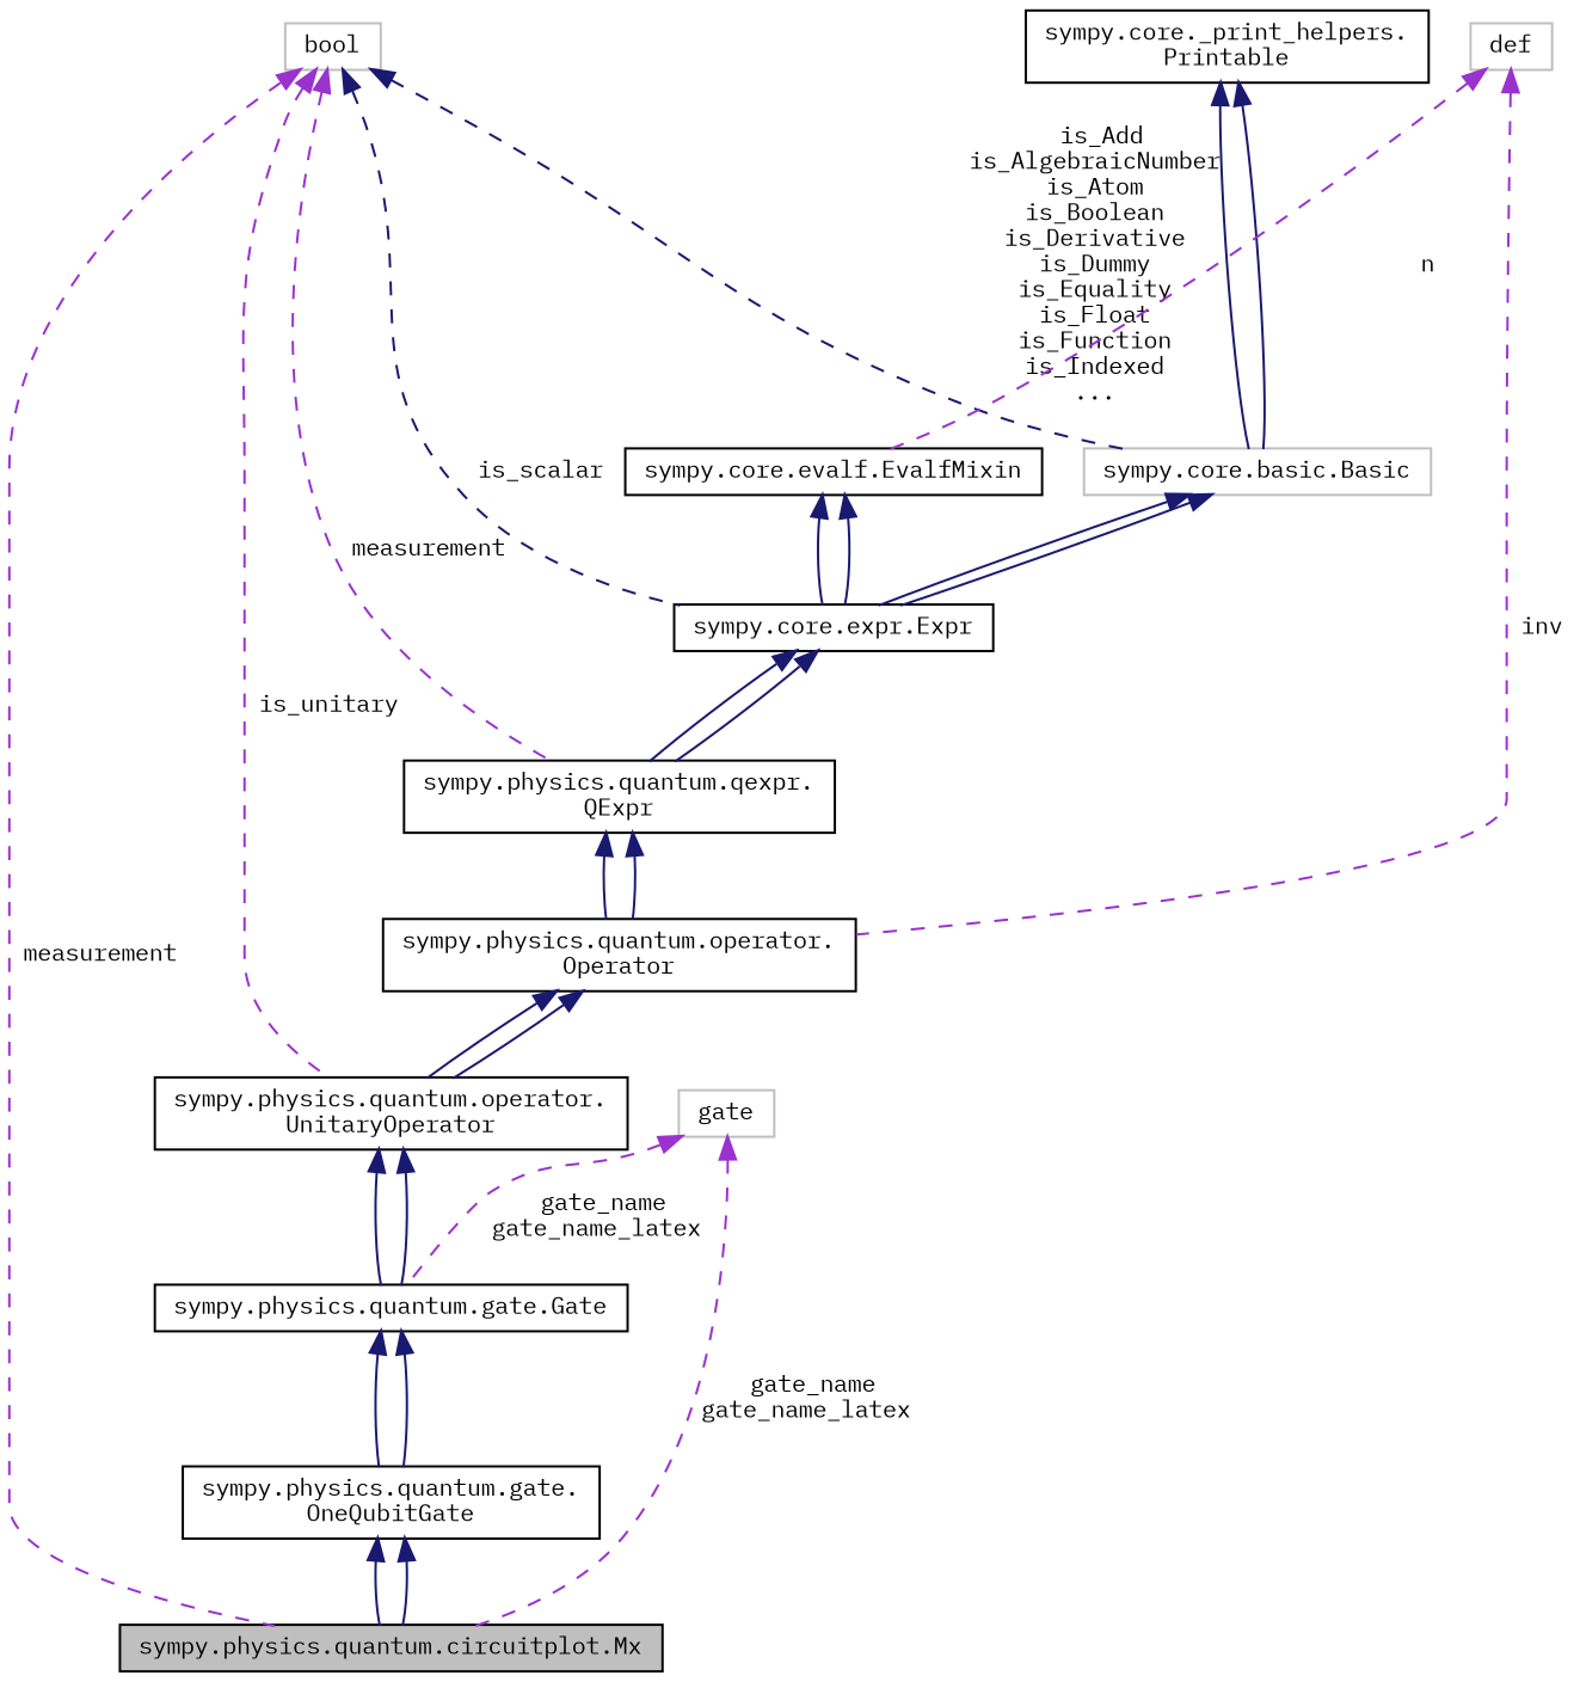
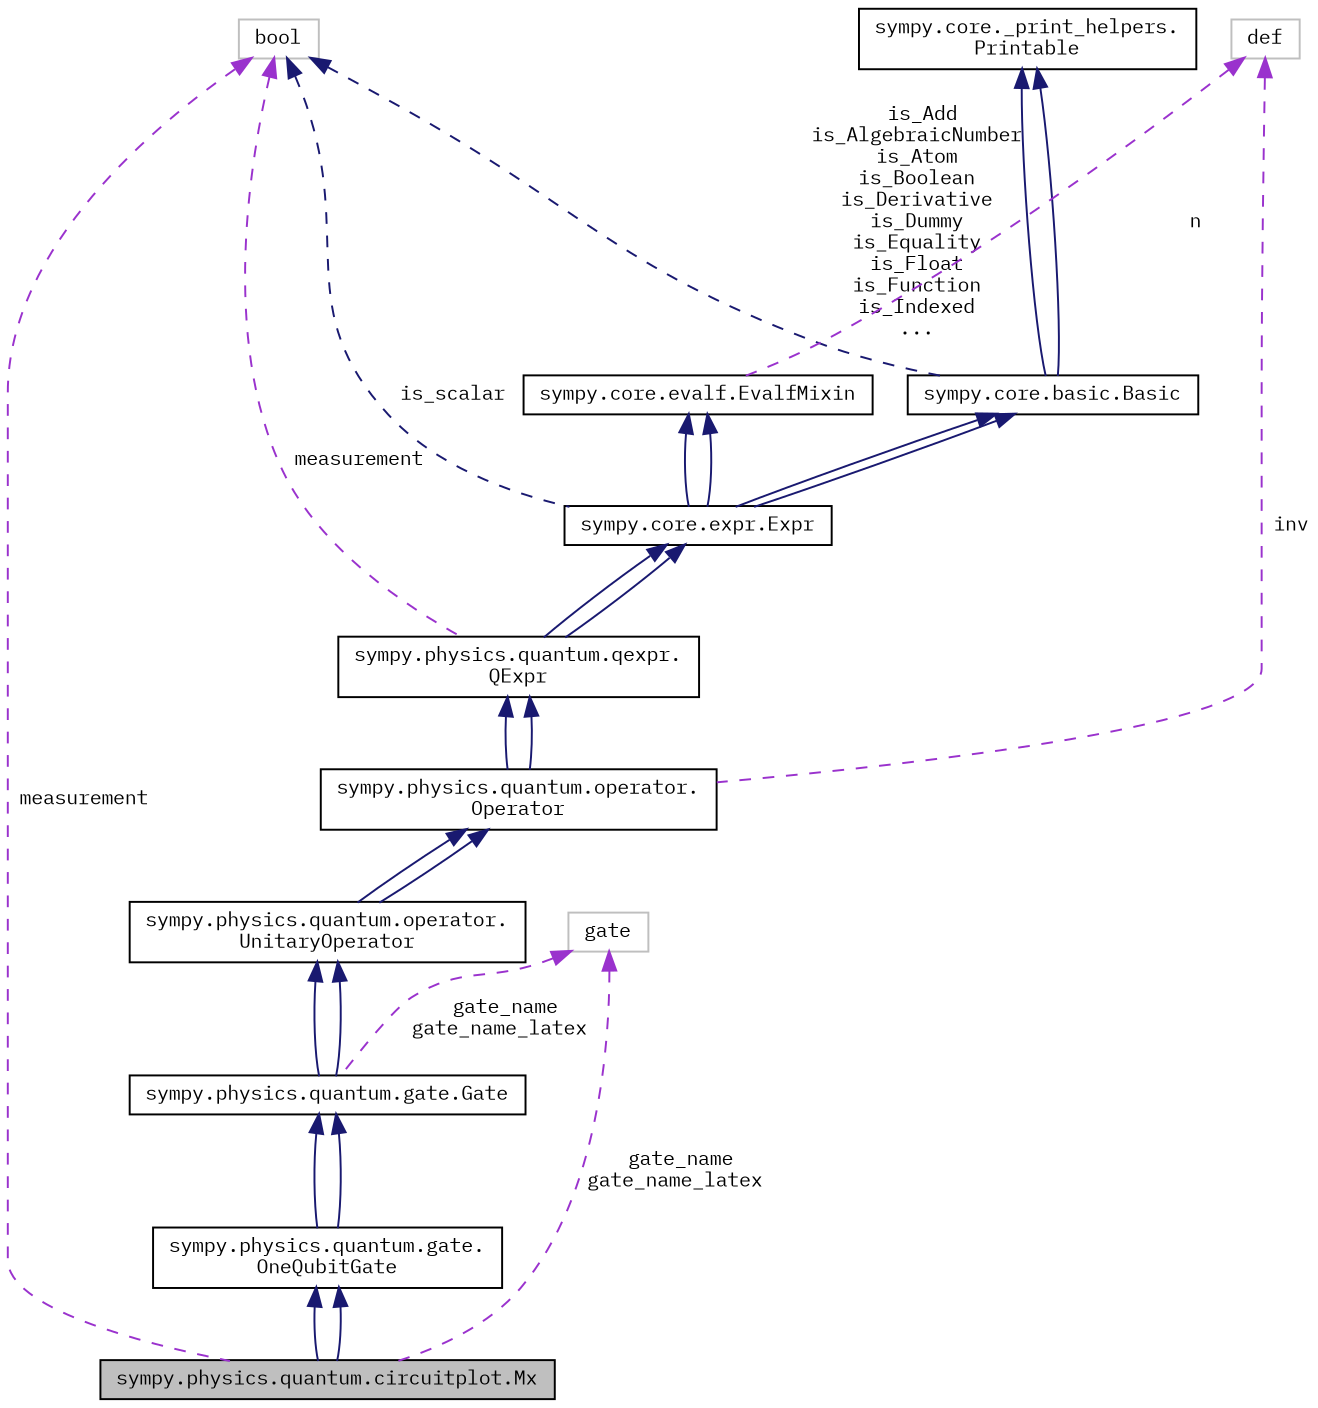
  digraph {
    fontname="IBM Plex Mono"
    node [color=black fillcolor=white fontname="IBM Plex Mono" fontsize=10 shape=record style=filled]
    edge [color=midnightblue dir=back fontname="IBM Plex Mono" fontsize=10 labelfontname=Helvetica labelfontsize=10 style=solid]
    n1 [fillcolor=grey75 fontcolor=black height=0.2 label="sympy.physics.quantum.circuitplot.Mx" width=0.4]
    n2 [height=0.2 label="sympy.physics.quantum.gate.\lOneQubitGate" width=0.4]
    n3 [height=0.2 label="sympy.physics.quantum.gate.Gate" width=0.4]
    n4 [height=0.2 label="sympy.physics.quantum.operator.\lUnitaryOperator" width=0.4]
    n5 [height=0.2 label="sympy.physics.quantum.operator.\lOperator" width=0.4]
    n6 [height=0.2 label="sympy.physics.quantum.qexpr.\lQExpr" width=0.4]
    n7 [height=0.2 label="sympy.core.expr.Expr" width=0.4]
-   n8 [color=grey75 height=0.2 label="sympy.core.basic.Basic" width=0.4]
+   n8 [height=0.2 label="sympy.core.basic.Basic" width=0.4]
    n9 [height=0.2 label="sympy.core._print_helpers.\lPrintable" width=0.4]
    n10 [color=grey75 height=0.2 label=bool width=0.4]
    n11 [height=0.2 label="sympy.core.evalf.EvalfMixin" width=0.4]
    n12 [color=grey75 height=0.2 label=def width=0.4]
    n13 [color=grey75 height=0.2 label=gate width=0.4]
    n2 -> n1
    n2 -> n1
    n3 -> n2
    n3 -> n2
    n4 -> n3
    n4 -> n3
    n5 -> n4
    n5 -> n4
    n6 -> n5
    n6 -> n5
    n7 -> n6
    n7 -> n6
    n8 -> n7
    n8 -> n7
    n9 -> n8
    n9 -> n8
    n10 -> n1 [color=darkorchid3 label=" measurement" style=dashed]
-   n10 -> n4 [color=darkorchid3 label=" is_unitary" style=dashed]
    n10 -> n6 [color=darkorchid3 label=" measurement" style=dashed]
    n10 -> n7 [label=" is_scalar" style=dashed]
    n10 -> n8 [label=" is_Add\nis_AlgebraicNumber\nis_Atom\nis_Boolean\nis_Derivative\nis_Dummy\nis_Equality\nis_Float\nis_Function\nis_Indexed\n..." style=dashed]
    n11 -> n7
    n11 -> n7
    n12 -> n5 [color=darkorchid3 label=" inv" style=dashed]
    n12 -> n11 [color=darkorchid3 label=" n" style=dashed]
    n13 -> n1 [color=darkorchid3 label=" gate_name\ngate_name_latex" style=dashed]
    n13 -> n3 [color=darkorchid3 label=" gate_name\ngate_name_latex" style=dashed]
  }
